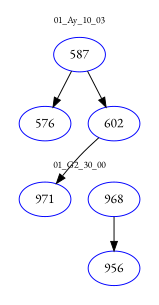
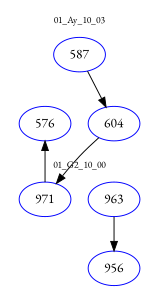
  digraph {
    fontname="EB Garamond"
    node [color=blue fontname="EB Garamond"]
    edge [color=black fontname="EB Garamond"]
    n1 [label=587]
    n2 [label=576]
-   n3 [label=602]
-   n4 [label=968]
+   n3 [label=604]
+   n4 [label=963]
    n5 [label=956]
    n6 [label=971]
    subgraph cluster_1 {
      color=white
      fontsize=10
      label="01_Ay_10_03"
      n1
      n2
      n3
    }
    subgraph cluster_2 {
      color=white
      fontsize=10
-     label="01_G2_30_00"
+     label="01_G2_10_00"
      n4
      n5
      n6
    }
-   n1 -> n2
+   n6 -> n2
    n1 -> n3
    n3 -> n6
    n4 -> n5
  }
